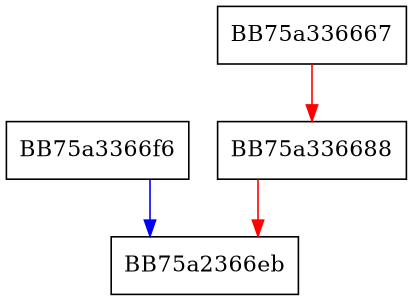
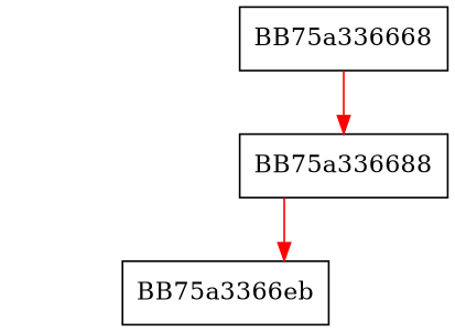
  digraph {
    splines=ortho
    node [shape=box]
    edge [color=red]
    n1 [label=BB75a336688]
-   BB75a336668 [label=BB75a336667]
-   BB75a3366f6
-   BB75a3366eb [label=BB75a2366eb]
+   BB75a336668
+   BB75a3366eb
    n1 -> BB75a3366eb
    BB75a336668 -> n1
-   BB75a3366f6 -> BB75a3366eb [color=blue]
  }
